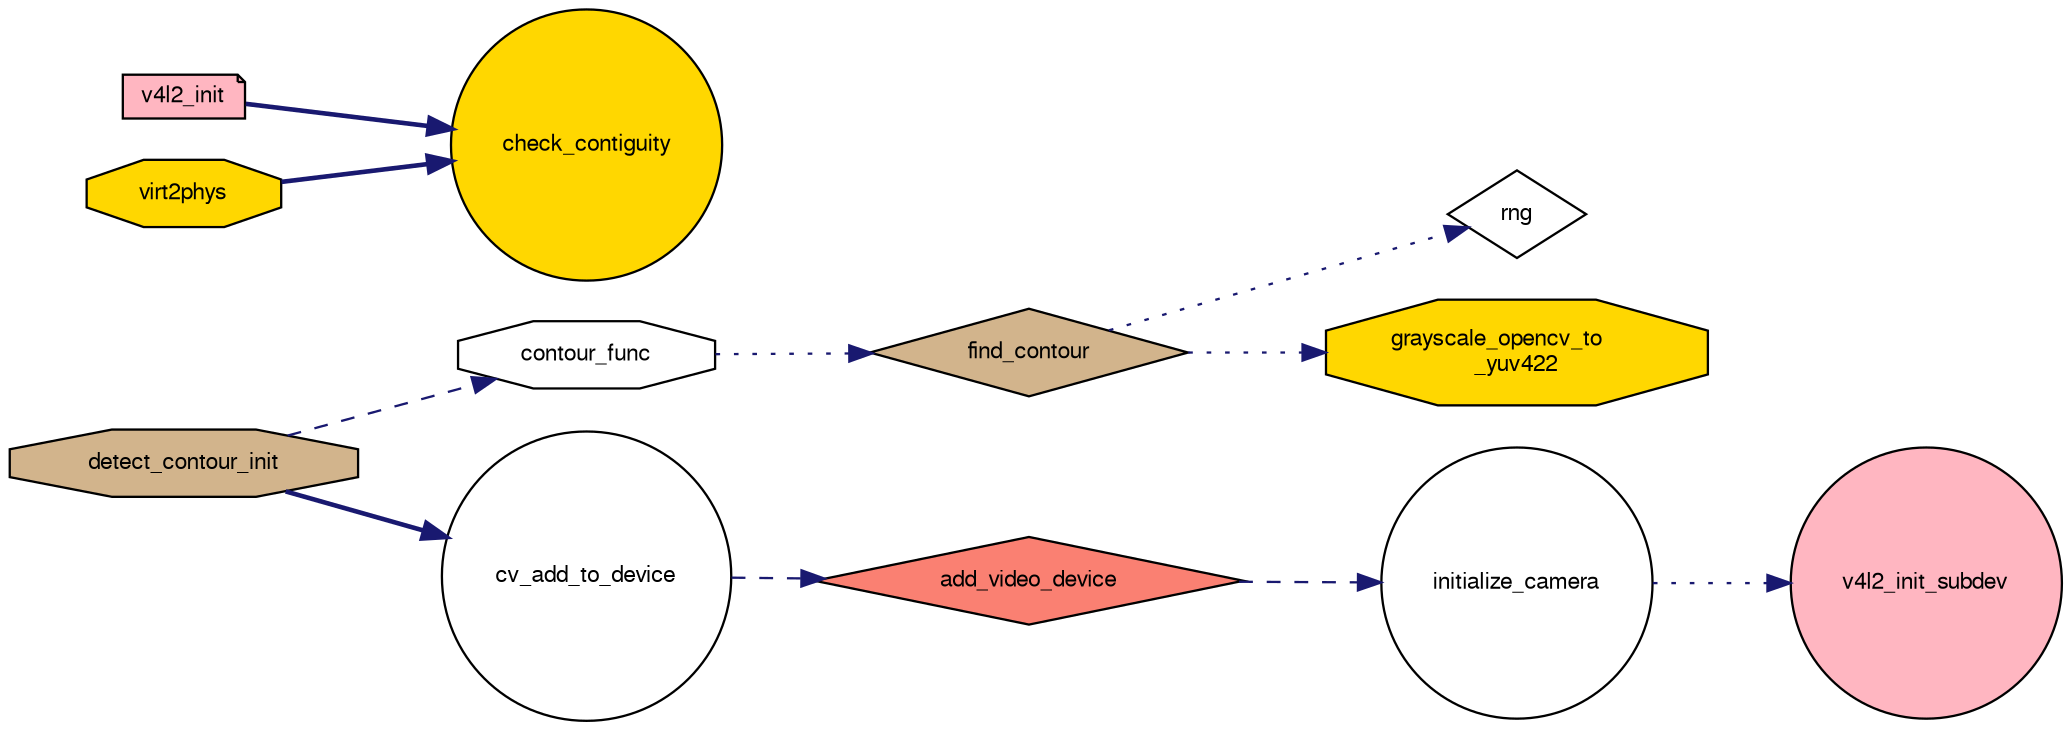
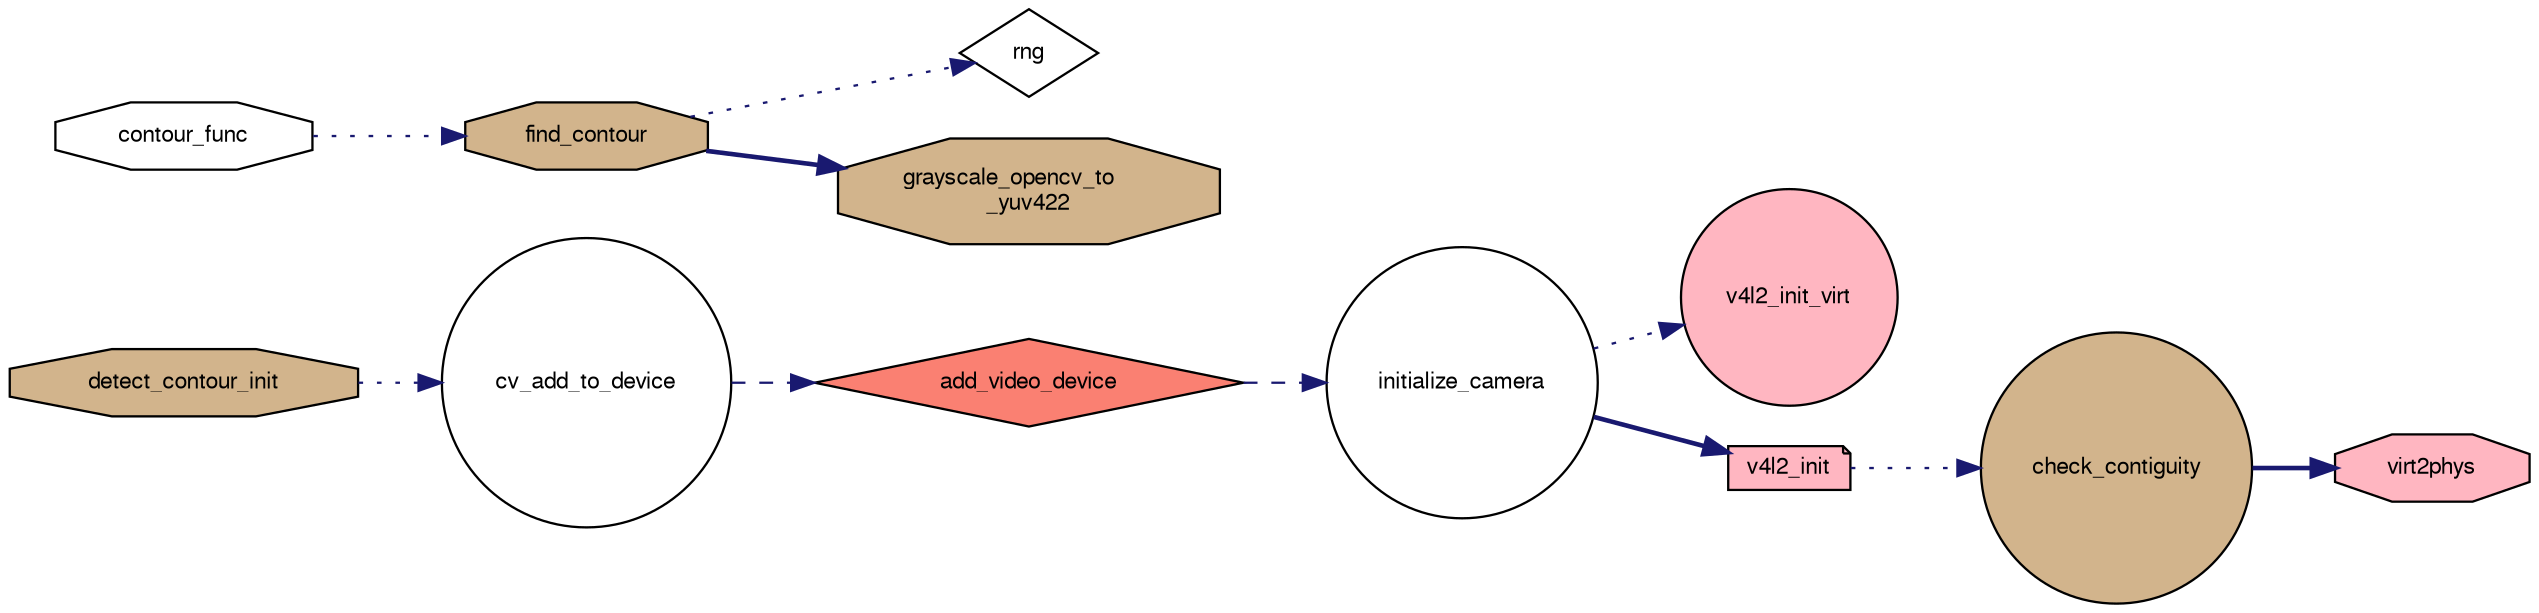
  digraph {
    rankdir=LR
    node [color=black fillcolor=white fontname=FreeSans fontsize=10 shape=octagon style=filled]
    edge [color=midnightblue fontname=FreeSans fontsize=10 labelfontname=FreeSans labelfontsize=10 style=dotted]
    n1 [fillcolor=tan fontcolor=black height=0.2 label=detect_contour_init width=0.4]
    n2 [height=0.2 label=contour_func width=0.4]
    n3 [height=0.2 label=cv_add_to_device shape=circle width=0.4]
-   n4 [fillcolor=tan height=0.2 label=find_contour shape=diamond width=0.4]
+   n4 [fillcolor=tan height=0.2 label=find_contour width=0.4]
    n5 [fillcolor=salmon height=0.2 label=add_video_device shape=diamond width=0.4]
    n6 [height=0.2 label=rng shape=diamond width=0.4]
-   n7 [fillcolor=gold height=0.2 label="grayscale_opencv_to\l_yuv422" width=0.4]
+   n7 [fillcolor=tan height=0.2 label="grayscale_opencv_to\l_yuv422" width=0.4]
    n8 [height=0.2 label=initialize_camera shape=circle width=0.4]
-   n9 [fillcolor=lightpink height=0.2 label=v4l2_init_subdev shape=circle width=0.4]
+   n9 [fillcolor=lightpink height=0.2 label=v4l2_init_virt shape=circle width=0.4]
    n10 [fillcolor=lightpink height=0.2 label=v4l2_init shape=note width=0.4]
-   n11 [fillcolor=gold height=0.2 label=check_contiguity shape=circle width=0.4]
-   n12 [fillcolor=gold height=0.2 label=virt2phys width=0.4]
-   n1 -> n2 [style=dashed]
-   n1 -> n3 [style=bold]
+   n11 [fillcolor=tan height=0.2 label=check_contiguity shape=circle width=0.4]
+   n12 [fillcolor=lightpink height=0.2 label=virt2phys width=0.4]
+   n1 -> n3
    n2 -> n4
    n3 -> n5 [style=dashed]
    n4 -> n6
-   n4 -> n7
+   n4 -> n7 [style=bold]
    n5 -> n8 [style=dashed]
    n8 -> n9
-   n10 -> n11 [style=bold]
-   n12 -> n11 [style=bold]
+   n8 -> n10 [style=bold]
+   n10 -> n11
+   n11 -> n12 [style=bold]
  }
